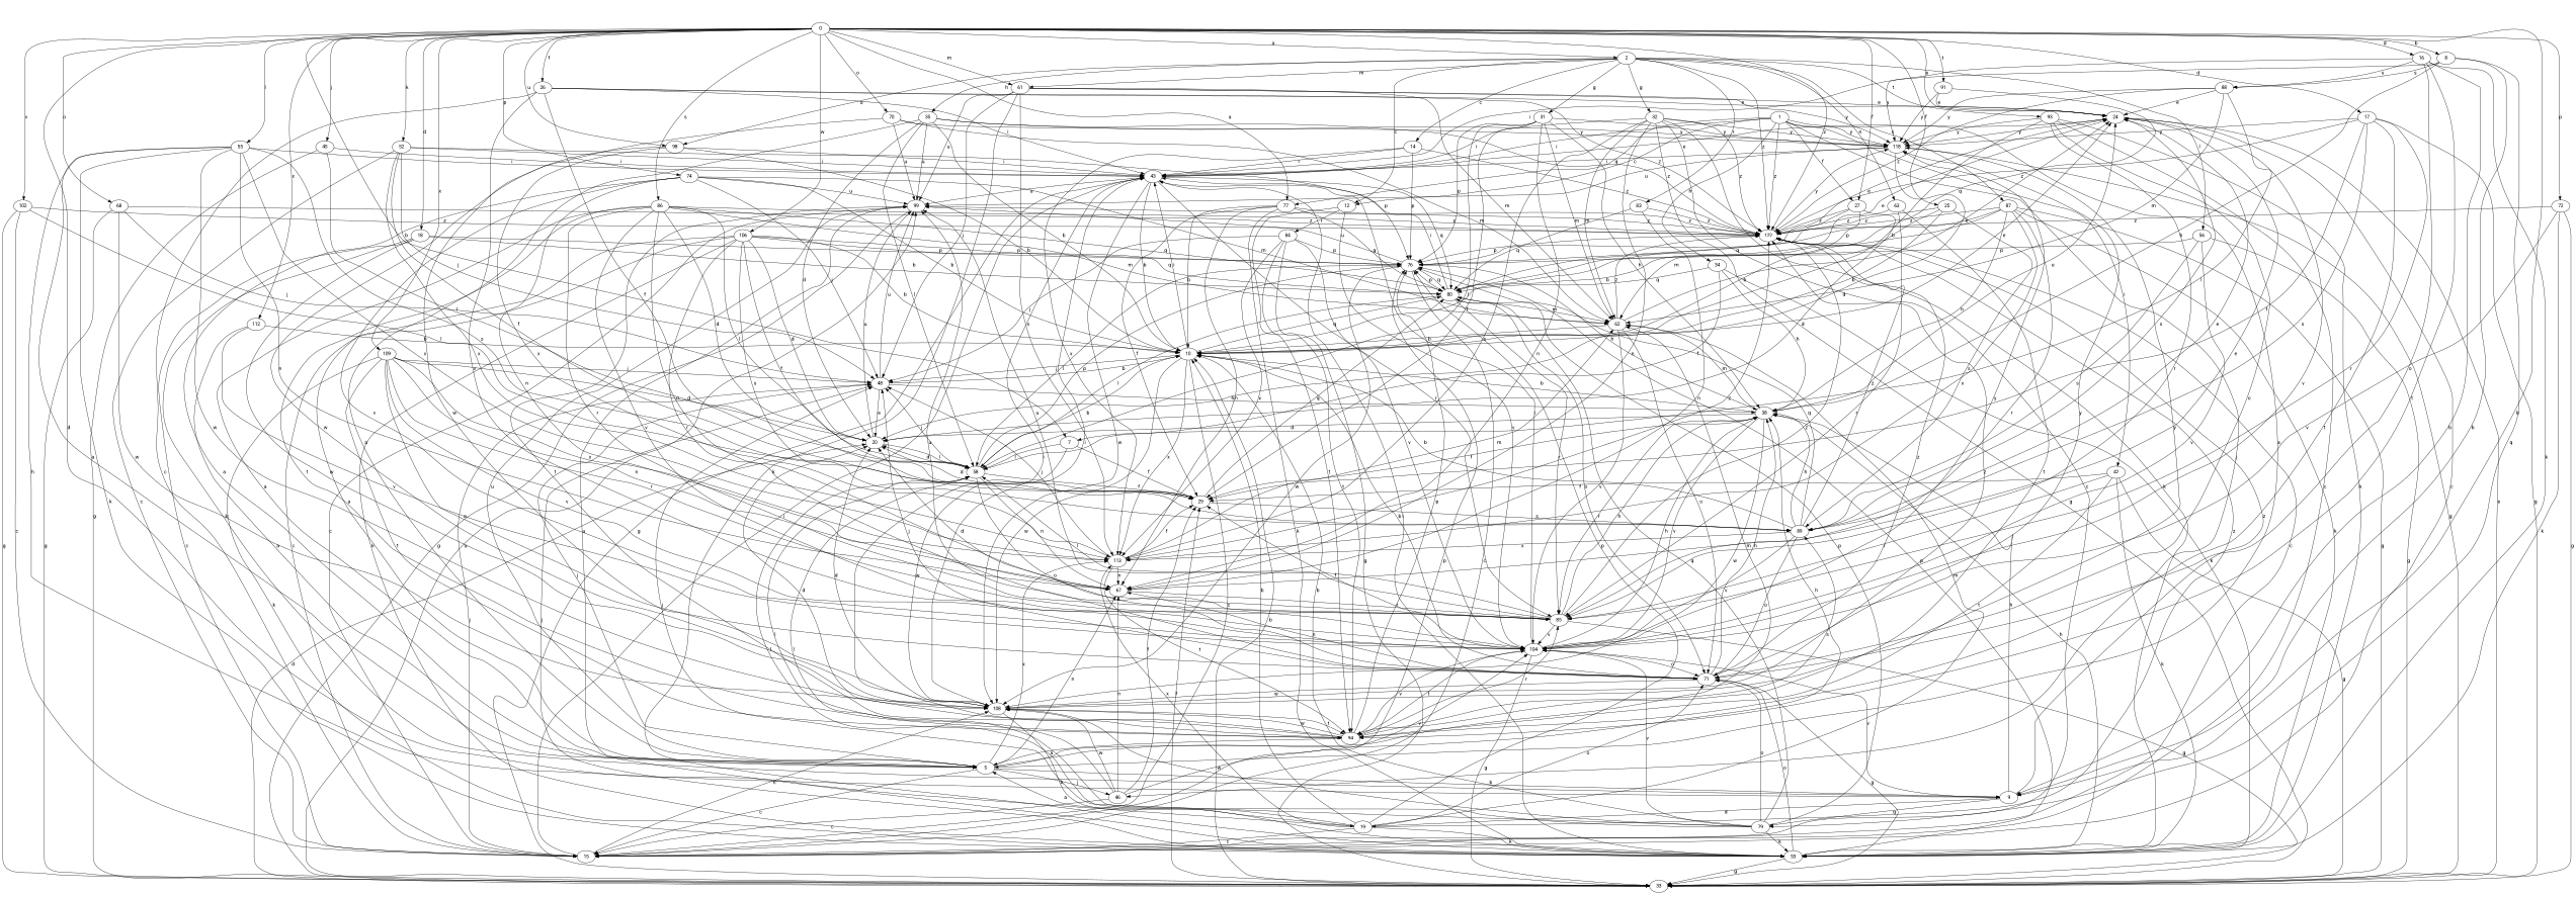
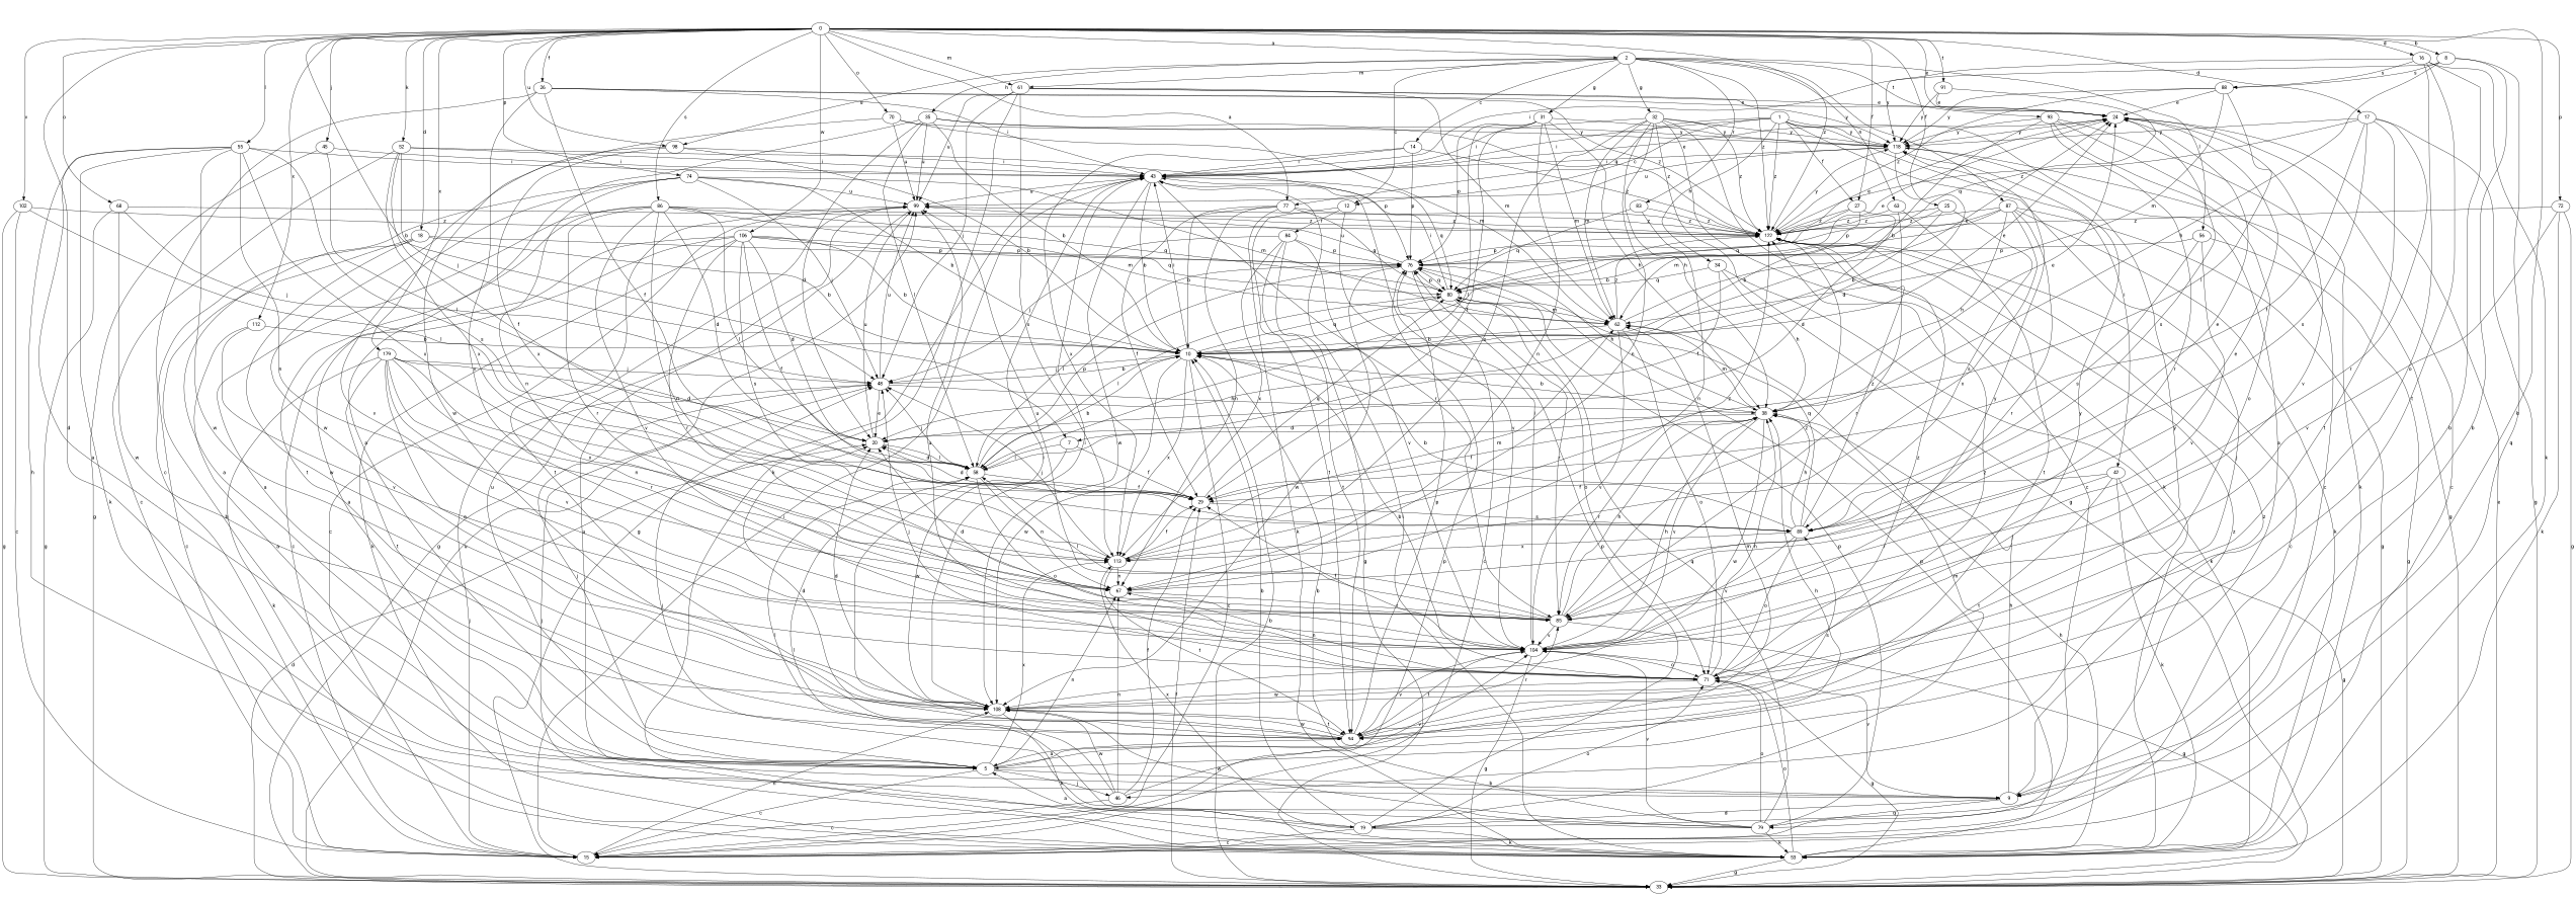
  strict digraph {
    fontname=Roboto
    node [fontname=Roboto]
    edge [fontname=Roboto]
    0
    2
    7
    8
    9
    16
    17
    18
    19
    24
    25
    26
    27
    45
    52
    55
    61
    68
    70
    72
    74
    77
    86
    91
    98
    102
    106
-   109
+   109 [label=179]
    112
    122
    12
    14
    31
    32
    35
    56
    63
    83
    87
    93
    29
    58
    108
    118
    38
    79
    88
    104
    43
    94
    53
    71
    33
    85
    89
    15
    10
    76
    5
    62
    113
    80
    20
    48
    67
    99
    1
    34
    42
    46
    84
    0 -> 2 [label=a]
    0 -> 7 [label=b]
    0 -> 8 [label=b]
    0 -> 9 [label=b]
    0 -> 16 [label=d]
    0 -> 17 [label=d]
    0 -> 18 [label=d]
    0 -> 19 [label=d]
    0 -> 24 [label=e]
    0 -> 25 [label=f]
    0 -> 26 [label=f]
    0 -> 27 [label=f]
    0 -> 45 [label=j]
    0 -> 52 [label=k]
    0 -> 55 [label=l]
    0 -> 61 [label=m]
    0 -> 68 [label=o]
    0 -> 70 [label=o]
    0 -> 72 [label=p]
    0 -> 74 [label=p]
    0 -> 77 [label=a]
    0 -> 86 [label=s]
    0 -> 91 [label=t]
    0 -> 98 [label=u]
    0 -> 102 [label=v]
    0 -> 106 [label=w]
    0 -> 109 [label=x]
    0 -> 112 [label=x]
    0 -> 122 [label=z]
    2 -> 61 [label=m]
    2 -> 98 [label=u]
    2 -> 122 [label=z]
    2 -> 12 [label=c]
    2 -> 14 [label=c]
    2 -> 31 [label=g]
    2 -> 32 [label=g]
    2 -> 35 [label=h]
    2 -> 56 [label=l]
    2 -> 63 [label=n]
    2 -> 83 [label=r]
    2 -> 87 [label=s]
    2 -> 93 [label=t]
    7 -> 29 [label=f]
    7 -> 58 [label=l]
    7 -> 108 [label=w]
    8 -> 9 [label=b]
    8 -> 118 [label=y]
    8 -> 38 [label=h]
    8 -> 79 [label=q]
    8 -> 88 [label=s]
    9 -> 19 [label=d]
    9 -> 122 [label=z]
    9 -> 38 [label=h]
    9 -> 79 [label=q]
    9 -> 104 [label=v]
    16 -> 9 [label=b]
    16 -> 88 [label=s]
    16 -> 43 [label=i]
    16 -> 94 [label=t]
    16 -> 53 [label=k]
    16 -> 71 [label=o]
    17 -> 122 [label=z]
    17 -> 29 [label=f]
    17 -> 118 [label=y]
    17 -> 94 [label=t]
    17 -> 33 [label=g]
    17 -> 85 [label=r]
    17 -> 89 [label=s]
    18 -> 9 [label=b]
    18 -> 108 [label=w]
    18 -> 15 [label=c]
-   18 -> 80 [label=b]
+   18 -> 10 [label=b]
    18 -> 76 [label=p]
    19 -> 122 [label=z]
-   19 -> 58 [label=l]
    19 -> 53 [label=k]
    19 -> 71 [label=o]
    19 -> 15 [label=c]
    19 -> 10 [label=b]
    19 -> 76 [label=p]
    19 -> 5 [label=a]
    19 -> 62 [label=m]
    19 -> 113 [label=x]
    24 -> 118 [label=y]
    24 -> 104 [label=v]
    24 -> 89 [label=s]
    24 -> 15 [label=c]
    25 -> 122 [label=z]
    25 -> 89 [label=s]
    25 -> 10 [label=b]
    25 -> 62 [label=m]
    26 -> 24 [label=e]
    26 -> 122 [label=z]
    26 -> 29 [label=f]
    26 -> 104 [label=v]
    26 -> 43 [label=i]
    26 -> 15 [label=c]
    27 -> 122 [label=z]
    27 -> 10 [label=b]
    27 -> 80 [label=q]
    27 -> 20 [label=d]
    45 -> 58 [label=l]
    45 -> 43 [label=i]
    45 -> 33 [label=g]
    52 -> 29 [label=f]
    52 -> 43 [label=i]
    52 -> 15 [label=c]
    52 -> 76 [label=p]
    52 -> 113 [label=x]
    52 -> 48 [label=j]
    55 -> 9 [label=h]
    55 -> 108 [label=w]
    55 -> 43 [label=i]
    55 -> 53 [label=k]
    55 -> 89 [label=s]
    55 -> 5 [label=a]
    55 -> 113 [label=x]
    55 -> 67 [label=n]
    61 -> 24 [label=e]
    61 -> 118 [label=y]
    61 -> 53 [label=k]
    61 -> 62 [label=m]
    61 -> 113 [label=x]
    61 -> 48 [label=j]
    61 -> 99 [label=u]
    68 -> 122 [label=z]
    68 -> 108 [label=w]
    68 -> 33 [label=g]
    68 -> 48 [label=j]
    70 -> 108 [label=w]
    70 -> 118 [label=y]
    70 -> 62 [label=m]
    70 -> 99 [label=u]
    72 -> 122 [label=z]
    72 -> 104 [label=v]
    72 -> 53 [label=k]
    72 -> 33 [label=g]
    74 -> 104 [label=v]
    74 -> 10 [label=b]
    74 -> 5 [label=a]
    74 -> 62 [label=m]
    74 -> 48 [label=j]
    74 -> 67 [label=n]
    74 -> 99 [label=u]
    77 -> 122 [label=z]
    77 -> 29 [label=f]
    77 -> 53 [label=k]
    77 -> 10 [label=b]
    77 -> 80 [label=q]
    77 -> 67 [label=n]
    86 -> 122 [label=z]
    86 -> 58 [label=l]
    86 -> 104 [label=v]
    86 -> 94 [label=t]
    86 -> 85 [label=r]
    86 -> 5 [label=a]
    86 -> 62 [label=m]
    86 -> 80 [label=q]
    86 -> 20 [label=d]
    86 -> 67 [label=n]
    91 -> 24 [label=e]
    91 -> 118 [label=y]
    91 -> 80 [label=q]
    98 -> 108 [label=w]
    98 -> 43 [label=i]
    98 -> 10 [label=b]
    98 -> 113 [label=x]
    102 -> 122 [label=z]
    102 -> 58 [label=l]
    102 -> 33 [label=g]
    102 -> 15 [label=c]
    106 -> 29 [label=f]
    106 -> 53 [label=k]
    106 -> 85 [label=r]
    106 -> 89 [label=s]
    106 -> 15 [label=c]
    106 -> 10 [label=b]
    106 -> 76 [label=p]
    106 -> 5 [label=a]
    106 -> 80 [label=q]
    106 -> 20 [label=d]
    109 -> 104 [label=v]
    109 -> 94 [label=t]
    109 -> 53 [label=k]
    109 -> 71 [label=o]
    109 -> 85 [label=r]
    109 -> 113 [label=x]
    109 -> 20 [label=d]
    109 -> 48 [label=j]
    109 -> 67 [label=n]
    112 -> 104 [label=v]
    112 -> 10 [label=b]
    112 -> 5 [label=a]
    122 -> 118 [label=y]
    122 -> 15 [label=c]
    122 -> 76 [label=p]
    12 -> 104 [label=v]
    12 -> 94 [label=t]
    12 -> 84 [label=r]
    14 -> 122 [label=z]
    14 -> 43 [label=i]
    14 -> 76 [label=p]
    14 -> 113 [label=x]
    31 -> 29 [label=f]
    31 -> 58 [label=l]
    31 -> 118 [label=y]
    31 -> 38 [label=h]
    31 -> 76 [label=p]
    31 -> 62 [label=m]
    31 -> 67 [label=n]
    32 -> 122 [label=z]
    32 -> 118 [label=y]
+   32 -> 38 [label=h]
    32 -> 43 [label=i]
    32 -> 53 [label=k]
    32 -> 33 [label=g]
    32 -> 15 [label=c]
    32 -> 62 [label=m]
    32 -> 113 [label=x]
    32 -> 67 [label=n]
    35 -> 122 [label=z]
    35 -> 58 [label=l]
    35 -> 118 [label=y]
    35 -> 10 [label=b]
    35 -> 5 [label=a]
    35 -> 20 [label=d]
    35 -> 99 [label=u]
    56 -> 104 [label=v]
    56 -> 33 [label=g]
    56 -> 89 [label=s]
    56 -> 76 [label=p]
    63 -> 122 [label=z]
    63 -> 94 [label=t]
    63 -> 85 [label=r]
    83 -> 122 [label=z]
    83 -> 80 [label=q]
    83 -> 67 [label=n]
    87 -> 122 [label=z]
    87 -> 38 [label=h]
    87 -> 53 [label=k]
    87 -> 33 [label=g]
    87 -> 85 [label=r]
    87 -> 10 [label=b]
    87 -> 76 [label=p]
    87 -> 113 [label=x]
    93 -> 118 [label=y]
    93 -> 53 [label=k]
    93 -> 71 [label=o]
    93 -> 85 [label=r]
    93 -> 15 [label=c]
    93 -> 10 [label=b]
    29 -> 89 [label=s]
    29 -> 80 [label=q]
    29 -> 20 [label=d]
    58 -> 29 [label=f]
    58 -> 71 [label=o]
    58 -> 10 [label=b]
    58 -> 76 [label=p]
    58 -> 20 [label=d]
    58 -> 48 [label=j]
    58 -> 67 [label=n]
    108 -> 122 [label=z]
    108 -> 118 [label=y]
    108 -> 43 [label=i]
    108 -> 94 [label=t]
    108 -> 53 [label=k]
    108 -> 20 [label=d]
    118 -> 43 [label=i]
    118 -> 33 [label=g]
    118 -> 20 [label=d]
    118 -> 99 [label=u]
    38 -> 24 [label=e]
    38 -> 29 [label=f]
    38 -> 108 [label=w]
    38 -> 104 [label=v]
    38 -> 85 [label=r]
    38 -> 10 [label=b]
    38 -> 62 [label=m]
    38 -> 20 [label=d]
    79 -> 58 [label=l]
    79 -> 108 [label=w]
    79 -> 104 [label=v]
    79 -> 53 [label=k]
    79 -> 71 [label=o]
    79 -> 10 [label=b]
    79 -> 76 [label=p]
    79 -> 80 [label=q]
    79 -> 48 [label=j]
    88 -> 24 [label=e]
    88 -> 122 [label=z]
    88 -> 58 [label=l]
    88 -> 118 [label=y]
    88 -> 62 [label=m]
    104 -> 29 [label=f]
    104 -> 118 [label=y]
    104 -> 38 [label=h]
    104 -> 43 [label=i]
    104 -> 94 [label=t]
    104 -> 71 [label=o]
    104 -> 33 [label=g]
    43 -> 24 [label=e]
    43 -> 108 [label=w]
    43 -> 33 [label=g]
    43 -> 85 [label=r]
    43 -> 10 [label=b]
    43 -> 80 [label=q]
    43 -> 99 [label=u]
    94 -> 108 [label=w]
    94 -> 104 [label=v]
    94 -> 43 [label=i]
    94 -> 85 [label=r]
    94 -> 89 [label=s]
    94 -> 76 [label=p]
    94 -> 5 [label=a]
    94 -> 20 [label=d]
    53 -> 38 [label=h]
    53 -> 43 [label=i]
    53 -> 71 [label=o]
    53 -> 33 [label=g]
    53 -> 76 [label=p]
    53 -> 48 [label=j]
    53 -> 99 [label=u]
    71 -> 122 [label=z]
    71 -> 108 [label=w]
    71 -> 118 [label=y]
    71 -> 38 [label=h]
    71 -> 33 [label=g]
    71 -> 10 [label=b]
    71 -> 48 [label=j]
    71 -> 67 [label=n]
    71 -> 99 [label=u]
    33 -> 24 [label=e]
    33 -> 29 [label=f]
    33 -> 10 [label=b]
    33 -> 20 [label=d]
    33 -> 99 [label=u]
    85 -> 122 [label=z]
    85 -> 58 [label=l]
    85 -> 38 [label=h]
    85 -> 104 [label=v]
    85 -> 33 [label=g]
    85 -> 20 [label=d]
    85 -> 99 [label=u]
    89 -> 24 [label=e]
    89 -> 122 [label=z]
    89 -> 38 [label=h]
    89 -> 104 [label=v]
    89 -> 71 [label=o]
    89 -> 10 [label=b]
    89 -> 113 [label=x]
    89 -> 80 [label=q]
    15 -> 108 [label=n]
    15 -> 43 [label=i]
    15 -> 76 [label=p]
    15 -> 48 [label=j]
    10 -> 24 [label=e]
    10 -> 108 [label=w]
    10 -> 43 [label=i]
    10 -> 15 [label=c]
    10 -> 113 [label=x]
    10 -> 80 [label=q]
    10 -> 48 [label=j]
    76 -> 24 [label=e]
    76 -> 58 [label=l]
    76 -> 108 [label=w]
    76 -> 38 [label=h]
    76 -> 15 [label=c]
    76 -> 80 [label=q]
    76 -> 99 [label=u]
    5 -> 9 [label=b]
    5 -> 38 [label=h]
    5 -> 15 [label=c]
    5 -> 62 [label=m]
    5 -> 113 [label=x]
    5 -> 48 [label=j]
    5 -> 67 [label=n]
    5 -> 99 [label=u]
    5 -> 46 [label=j]
    62 -> 24 [label=e]
    62 -> 122 [label=z]
    62 -> 104 [label=v]
    62 -> 71 [label=o]
    62 -> 10 [label=b]
    113 -> 122 [label=z]
    113 -> 29 [label=f]
    113 -> 94 [label=t]
    113 -> 62 [label=m]
    113 -> 48 [label=j]
    113 -> 67 [label=n]
    80 -> 24 [label=e]
    80 -> 58 [label=l]
    80 -> 43 [label=i]
    80 -> 71 [label=o]
    80 -> 85 [label=r]
    80 -> 76 [label=p]
    80 -> 62 [label=m]
    20 -> 58 [label=l]
    20 -> 99 [label=u]
    48 -> 38 [label=h]
    48 -> 10 [label=b]
    48 -> 20 [label=e]
    48 -> 99 [label=u]
    67 -> 24 [label=e]
    67 -> 85 [label=r]
    99 -> 122 [label=z]
    99 -> 94 [label=t]
    99 -> 33 [label=g]
    99 -> 15 [label=c]
    1 -> 27 [label=f]
    1 -> 77 [label=q]
    1 -> 122 [label=z]
    1 -> 12 [label=c]
    1 -> 118 [label=y]
    1 -> 43 [label=i]
    1 -> 5 [label=a]
    1 -> 34 [label=h]
    1 -> 42 [label=i]
    1 -> 46 [label=j]
    34 -> 7 [label=f]
    34 -> 38 [label=h]
    34 -> 53 [label=k]
    34 -> 80 [label=q]
    42 -> 29 [label=f]
    42 -> 94 [label=t]
    42 -> 53 [label=k]
    42 -> 33 [label=g]
    42 -> 85 [label=r]
    46 -> 29 [label=f]
    46 -> 58 [label=l]
    46 -> 108 [label=w]
    46 -> 104 [label=v]
    46 -> 15 [label=c]
    46 -> 67 [label=n]
    84 -> 104 [label=v]
    84 -> 94 [label=t]
    84 -> 33 [label=g]
    84 -> 76 [label=p]
    84 -> 113 [label=x]
    84 -> 48 [label=j]
  }
